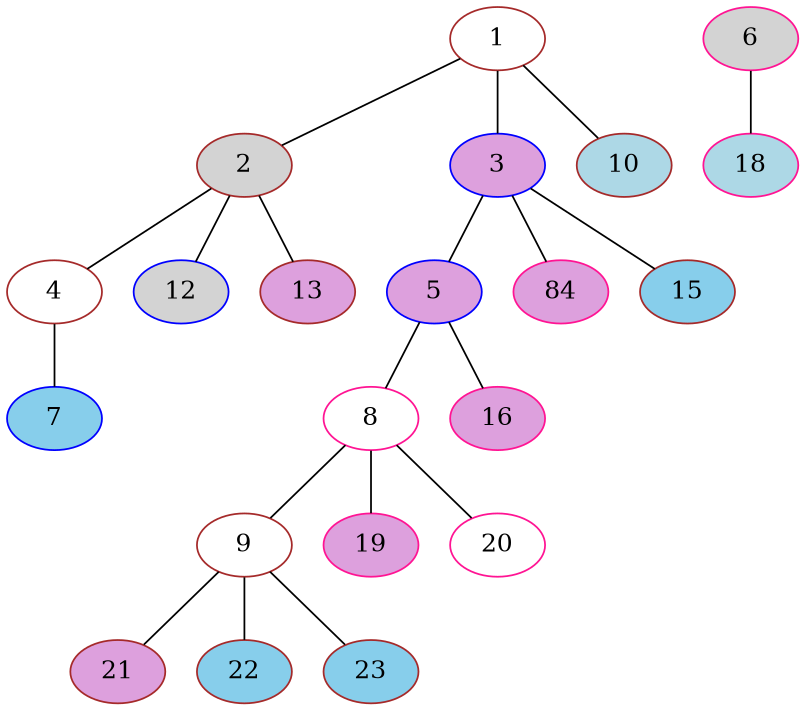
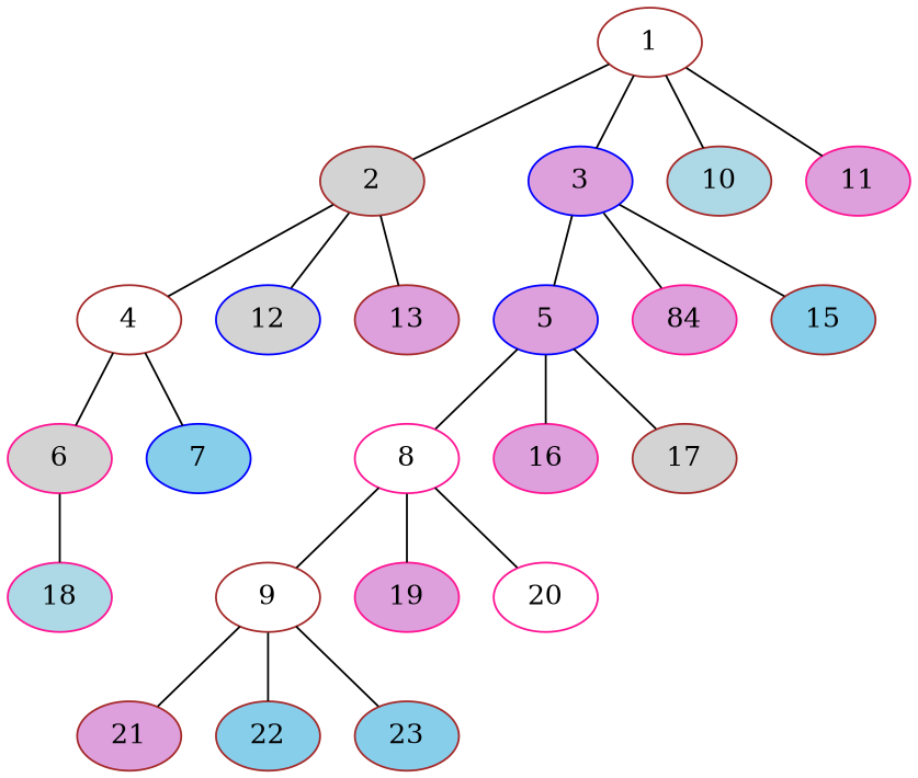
  graph {
    node [chem=H color=brown fillcolor=plum style=filled]
    edge [valence=1]
    1 [chem=C fillcolor=white]
    2 [chem=C fillcolor=lightgrey]
    3 [chem=C color=blue]
    10 [fillcolor=lightblue]
+   11 [color=deeppink]
    4 [chem=C fillcolor=white]
    12 [color=blue fillcolor=lightgrey]
    13
    5 [chem=C color=blue]
    n10 [color=deeppink label=84]
    15 [fillcolor=skyblue]
    6 [chem=O color=deeppink fillcolor=lightgrey]
    7 [chem=O color=blue fillcolor=skyblue]
    8 [chem=C color=deeppink fillcolor=white]
    16 [color=deeppink]
+   17 [fillcolor=lightgrey]
    18 [color=deeppink fillcolor=lightblue]
    9 [chem=C fillcolor=white]
    19 [color=deeppink]
    20 [color=deeppink fillcolor=white]
    21
    22 [fillcolor=skyblue]
    23 [fillcolor=skyblue]
    1 -- 2
    1 -- 3
    1 -- 10
+   1 -- 11
    2 -- 4
    2 -- 12
    2 -- 13
    3 -- 5
    3 -- n10
    3 -- 15
+   4 -- 6
    4 -- 7 [valence=2]
    5 -- 8
    5 -- 16
+   5 -- 17
    6 -- 18
    8 -- 9
    8 -- 19
    8 -- 20
    9 -- 21
    9 -- 22
    9 -- 23
  }
